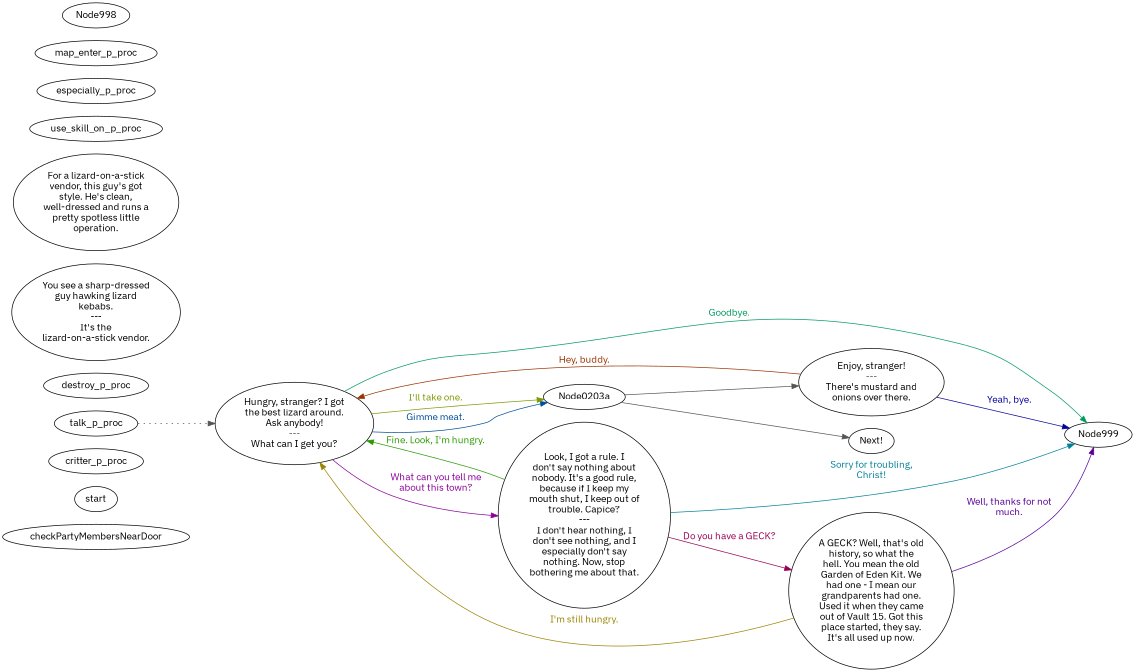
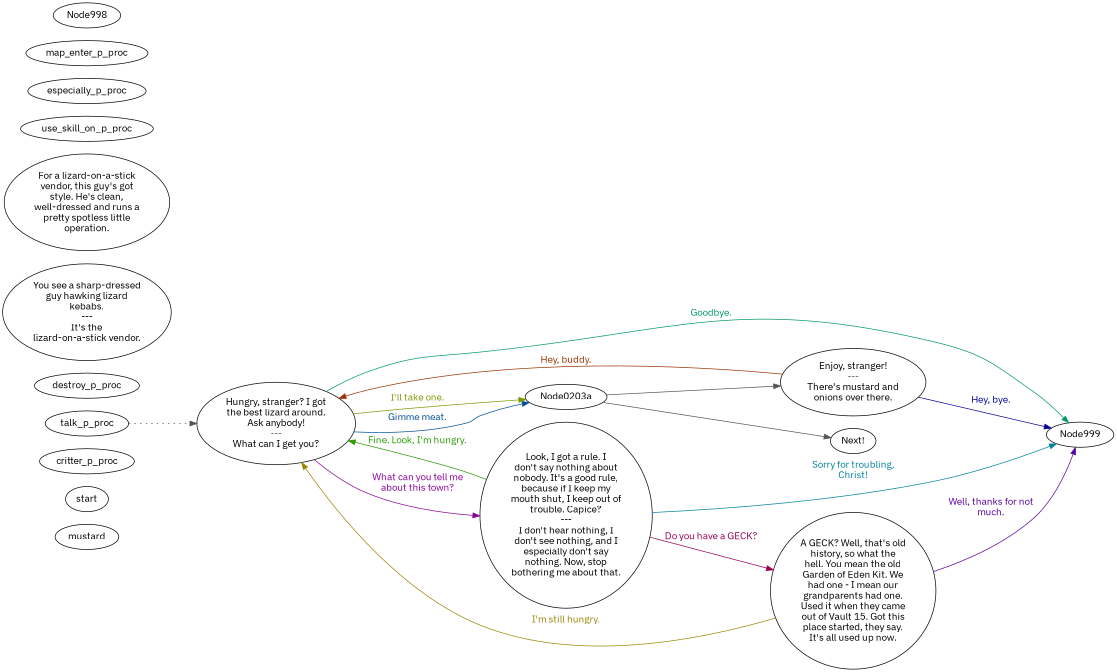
  digraph {
    fontname="IBM Plex Sans"
    rankdir=LR
    node [color="#000000" fillcolor="#FFFFFF" fontname="IBM Plex Sans" style=filled]
    edge [color="#555555" fontname="IBM Plex Sans"]
-   checkPartyMembersNearDoor
+   checkPartyMembersNearDoor [label=mustard]
    start
    critter_p_proc
    n4 [label="Hungry, stranger? I got\nthe best lizard around.\nAsk anybody!\n---\nWhat can I get you?"]
    talk_p_proc
    Node999
    Node0203a
    n8 [label="Look, I got a rule. I\ndon't say nothing about\nnobody. It's a good rule,\nbecause if I keep my\nmouth shut, I keep out of\ntrouble. Capice?\n---\nI don't hear nothing, I\ndon't see nothing, and I\nespecially don't say\nnothing. Now, stop\nbothering me about that."]
    n9 [label="Enjoy, stranger!\n---\nThere's mustard and\nonions over there."]
    n10 [label="Next!"]
    n11 [label="A GECK? Well, that's old\nhistory, so what the\nhell. You mean the old\nGarden of Eden Kit. We\nhad one - I mean our\ngrandparents had one.\nUsed it when they came\nout of Vault 15. Got this\nplace started, they say.\nIt's all used up now."]
    destroy_p_proc
    n13 [label="You see a sharp-dressed\nguy hawking lizard\nkebabs.\n---\nIt's the\nlizard-on-a-stick vendor."]
    n14 [label="For a lizard-on-a-stick\nvendor, this guy's got\nstyle. He's clean,\nwell-dressed and runs a\npretty spotless little\noperation."]
    use_skill_on_p_proc
    n16 [label=especially_p_proc]
    map_enter_p_proc
    Node998
    n4 -> Node999 [color="#00995E" fontcolor="#00995E" label="Goodbye."]
    n4 -> Node0203a [color="#004E99" fontcolor="#004E99" label="Gimme meat."]
    n4 -> Node0203a [color="#7B9900" fontcolor="#7B9900" label="I'll take one."]
    n4 -> n8 [color="#8A0099" fontcolor="#8A0099" label="What can you tell me\nabout this town?"]
    talk_p_proc -> n4 [style=dotted]
    Node0203a -> n9 [style=solid]
    Node0203a -> n10 [style=solid]
    n8 -> n4 [color="#289900" fontcolor="#289900" label="Fine. Look, I'm hungry."]
    n8 -> Node999 [color="#008199" fontcolor="#008199" label="Sorry for troubling,\nChrist!"]
    n8 -> n11 [color="#990055" fontcolor="#990055" label="Do you have a GECK?"]
    n9 -> n4 [color="#993100" fontcolor="#993100" label="Hey, buddy."]
-   n9 -> Node999 [color="#050099" fontcolor="#050099" label="Yeah, bye."]
+   n9 -> Node999 [color="#050099" fontcolor="#050099" label="Hey, bye."]
    n11 -> n4 [color="#998400" fontcolor="#998400" label="I'm still hungry."]
    n11 -> Node999 [color="#570099" fontcolor="#570099" label="Well, thanks for not\nmuch."]
  }
